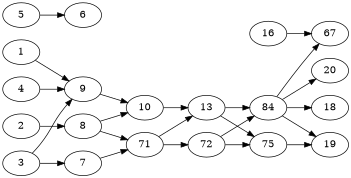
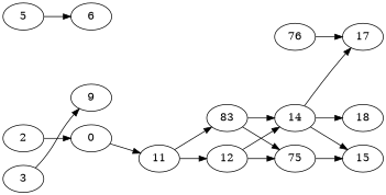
  digraph {
    rankdir=LR
    node [alpha=0.14]
-   1 [alpha=0.15 expect_size=5738496]
    9 [alpha=0.06 expect_size=42988544]
    6 [alpha=0.13 expect_size=23696384]
-   10 [expect_size=5425152]
-   13 [alpha=0.18 expect_size=50834432]
+   13 [alpha=0.18 expect_size=50834432 label=83]
    2 [alpha=0.07 expect_size=31500288]
-   8 [alpha=0.16 expect_size=41013248]
-   11 [alpha=0.03 expect_size=44746752 label=71]
-   12 [expect_size=33902592 label=72]
+   8 [alpha=0.16 expect_size=41013248 label=0]
+   11 [alpha=0.03 expect_size=44746752]
+   12 [expect_size=33902592]
    3 [expect_size=17276928]
-   7 [alpha=0.04 expect_size=25006080]
-   4 [expect_size=25890816]
    5 [alpha=0.13 expect_size=32254976]
-   14 [alpha=0.00 expect_size=37621760 label=84]
+   14 [alpha=0.00 expect_size=37621760]
    n15 [alpha=0.08 expect_size=24134656 label=75]
-   17 [alpha=0.05 expect_size=38605824 label=67]
+   17 [alpha=0.05 expect_size=38605824]
    18 [alpha=0.17 expect_size=48210944]
-   19 [alpha=0.09 expect_size=38390784]
-   20 [alpha=0.01 expect_size=52409344]
-   16 [alpha=0.12 expect_size=7227392]
-   1 -> 9
-   9 -> 10
-   10 -> 13
+   19 [alpha=0.09 expect_size=38390784 label=15]
+   16 [alpha=0.12 expect_size=7227392 label=76]
    13 -> 14
    13 -> n15
    2 -> 8
-   8 -> 10
    8 -> 11
    11 -> 13
    11 -> 12
    12 -> 14
    12 -> n15
    3 -> 9
-   3 -> 7
-   7 -> 11
-   4 -> 9
    5 -> 6
    14 -> 17
    14 -> 18
    14 -> 19
-   14 -> 20
    n15 -> 19
    16 -> 17
  }
